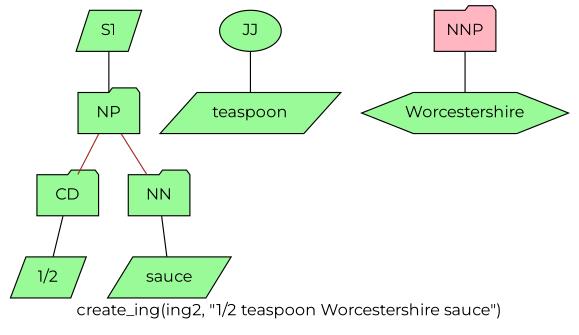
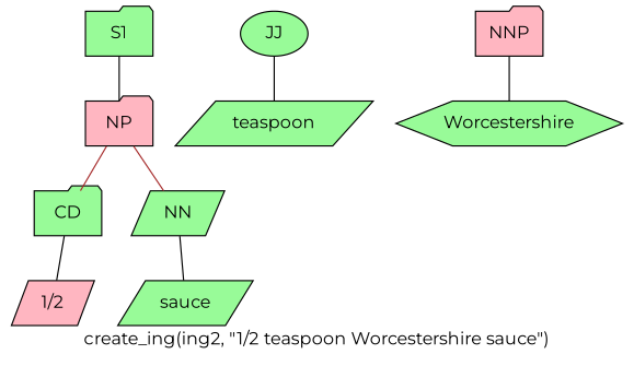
  graph {
    fontname=Montserrat
    label="create_ing(ing2, \"1/2 teaspoon Worcestershire sauce\")"
    node [fillcolor=palegreen fontname=Montserrat shape=folder style=filled]
    edge [color=black fontname=Montserrat]
-   n1 [label=S1 shape=parallelogram]
-   n2 [label=NP]
+   n1 [label=S1]
+   n2 [fillcolor=lightpink label=NP]
    n3 [label=CD]
-   n4 [label=NN]
-   n5 [label="1/2" shape=parallelogram]
+   n4 [label=NN shape=parallelogram]
+   n5 [fillcolor=lightpink label="1/2" shape=parallelogram]
    n6 [label=JJ shape=ellipse]
    n7 [label=teaspoon shape=parallelogram]
    n8 [fillcolor=lightpink label=NNP]
    n9 [label=Worcestershire shape=hexagon]
    n10 [label=sauce shape=parallelogram]
    n1 -- n2
    n2 -- n3 [color=brown]
    n2 -- n4 [color=brown]
    n3 -- n5
    n4 -- n10
    n6 -- n7
    n8 -- n9
  }
